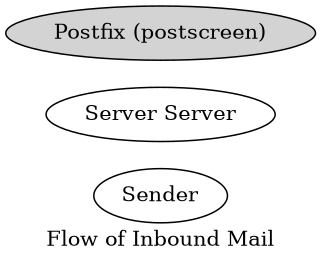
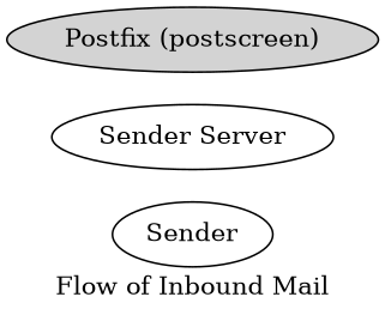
  digraph {
    label="Flow of Inbound Mail"
    rankdir=LR
    n1 [label=Sender]
-   n2 [label="Server Server"]
+   n2 [label="Sender Server"]
    n3 [label="Postfix (postscreen)" style=filled]
  }
